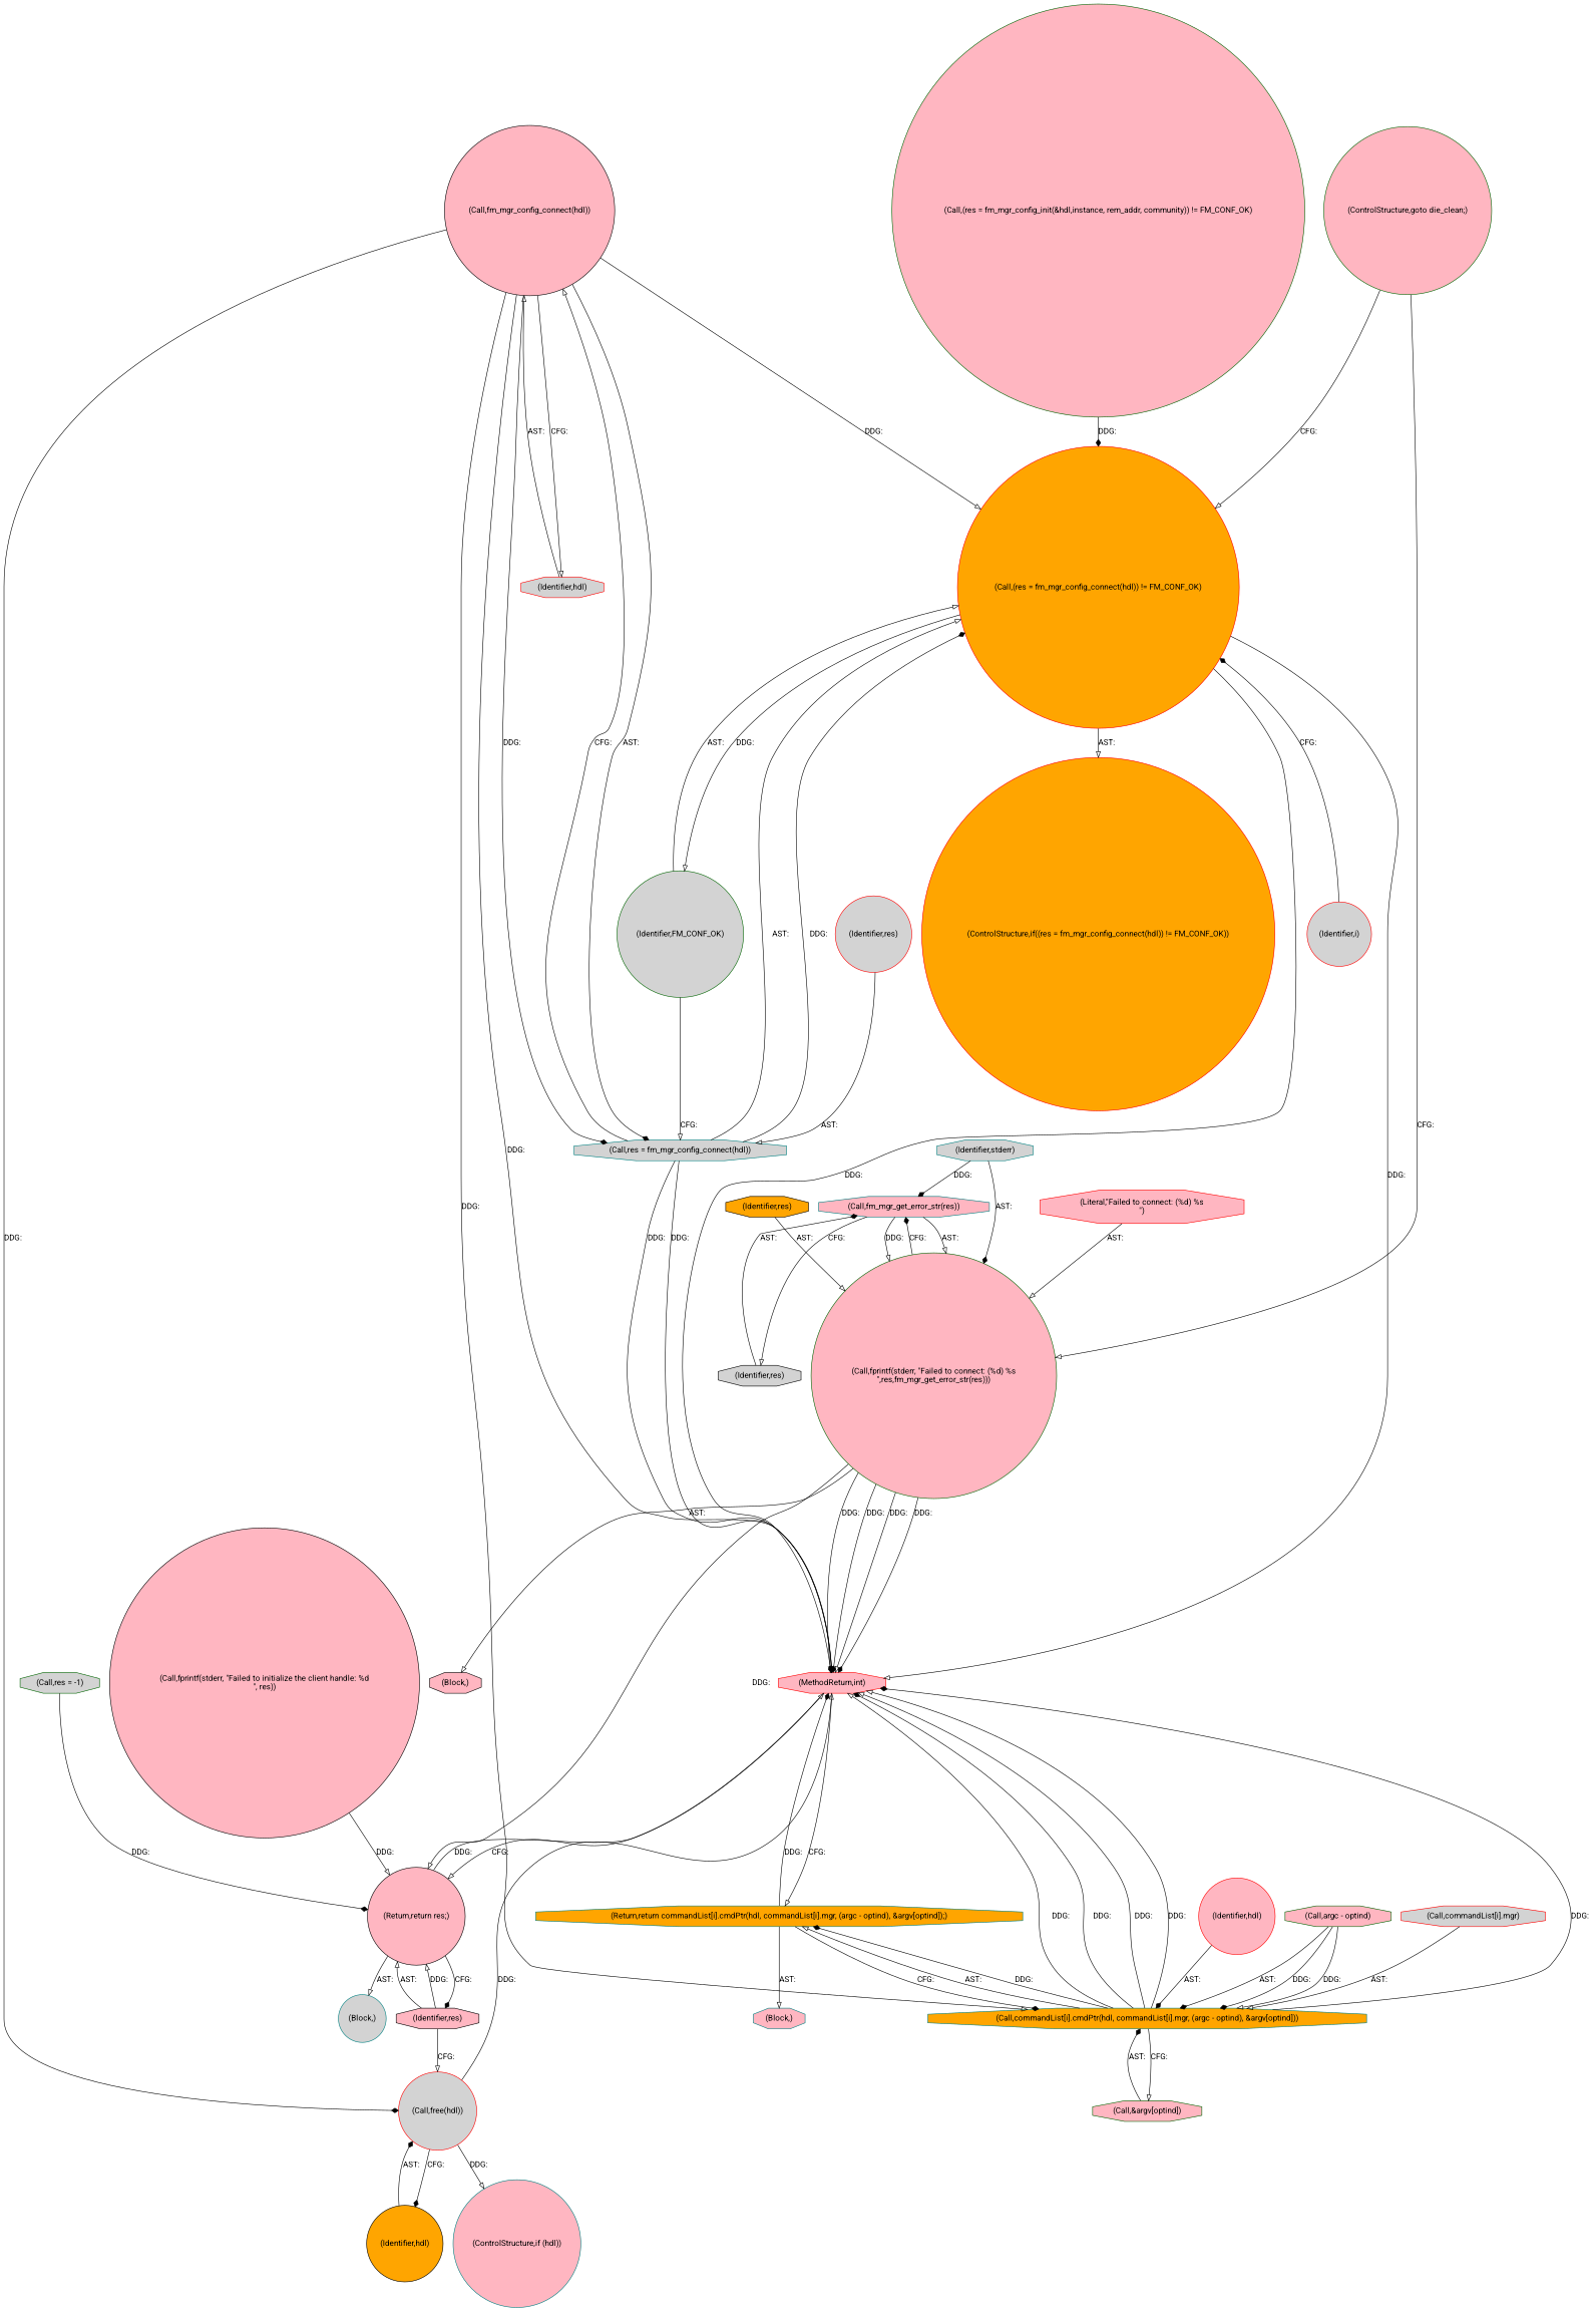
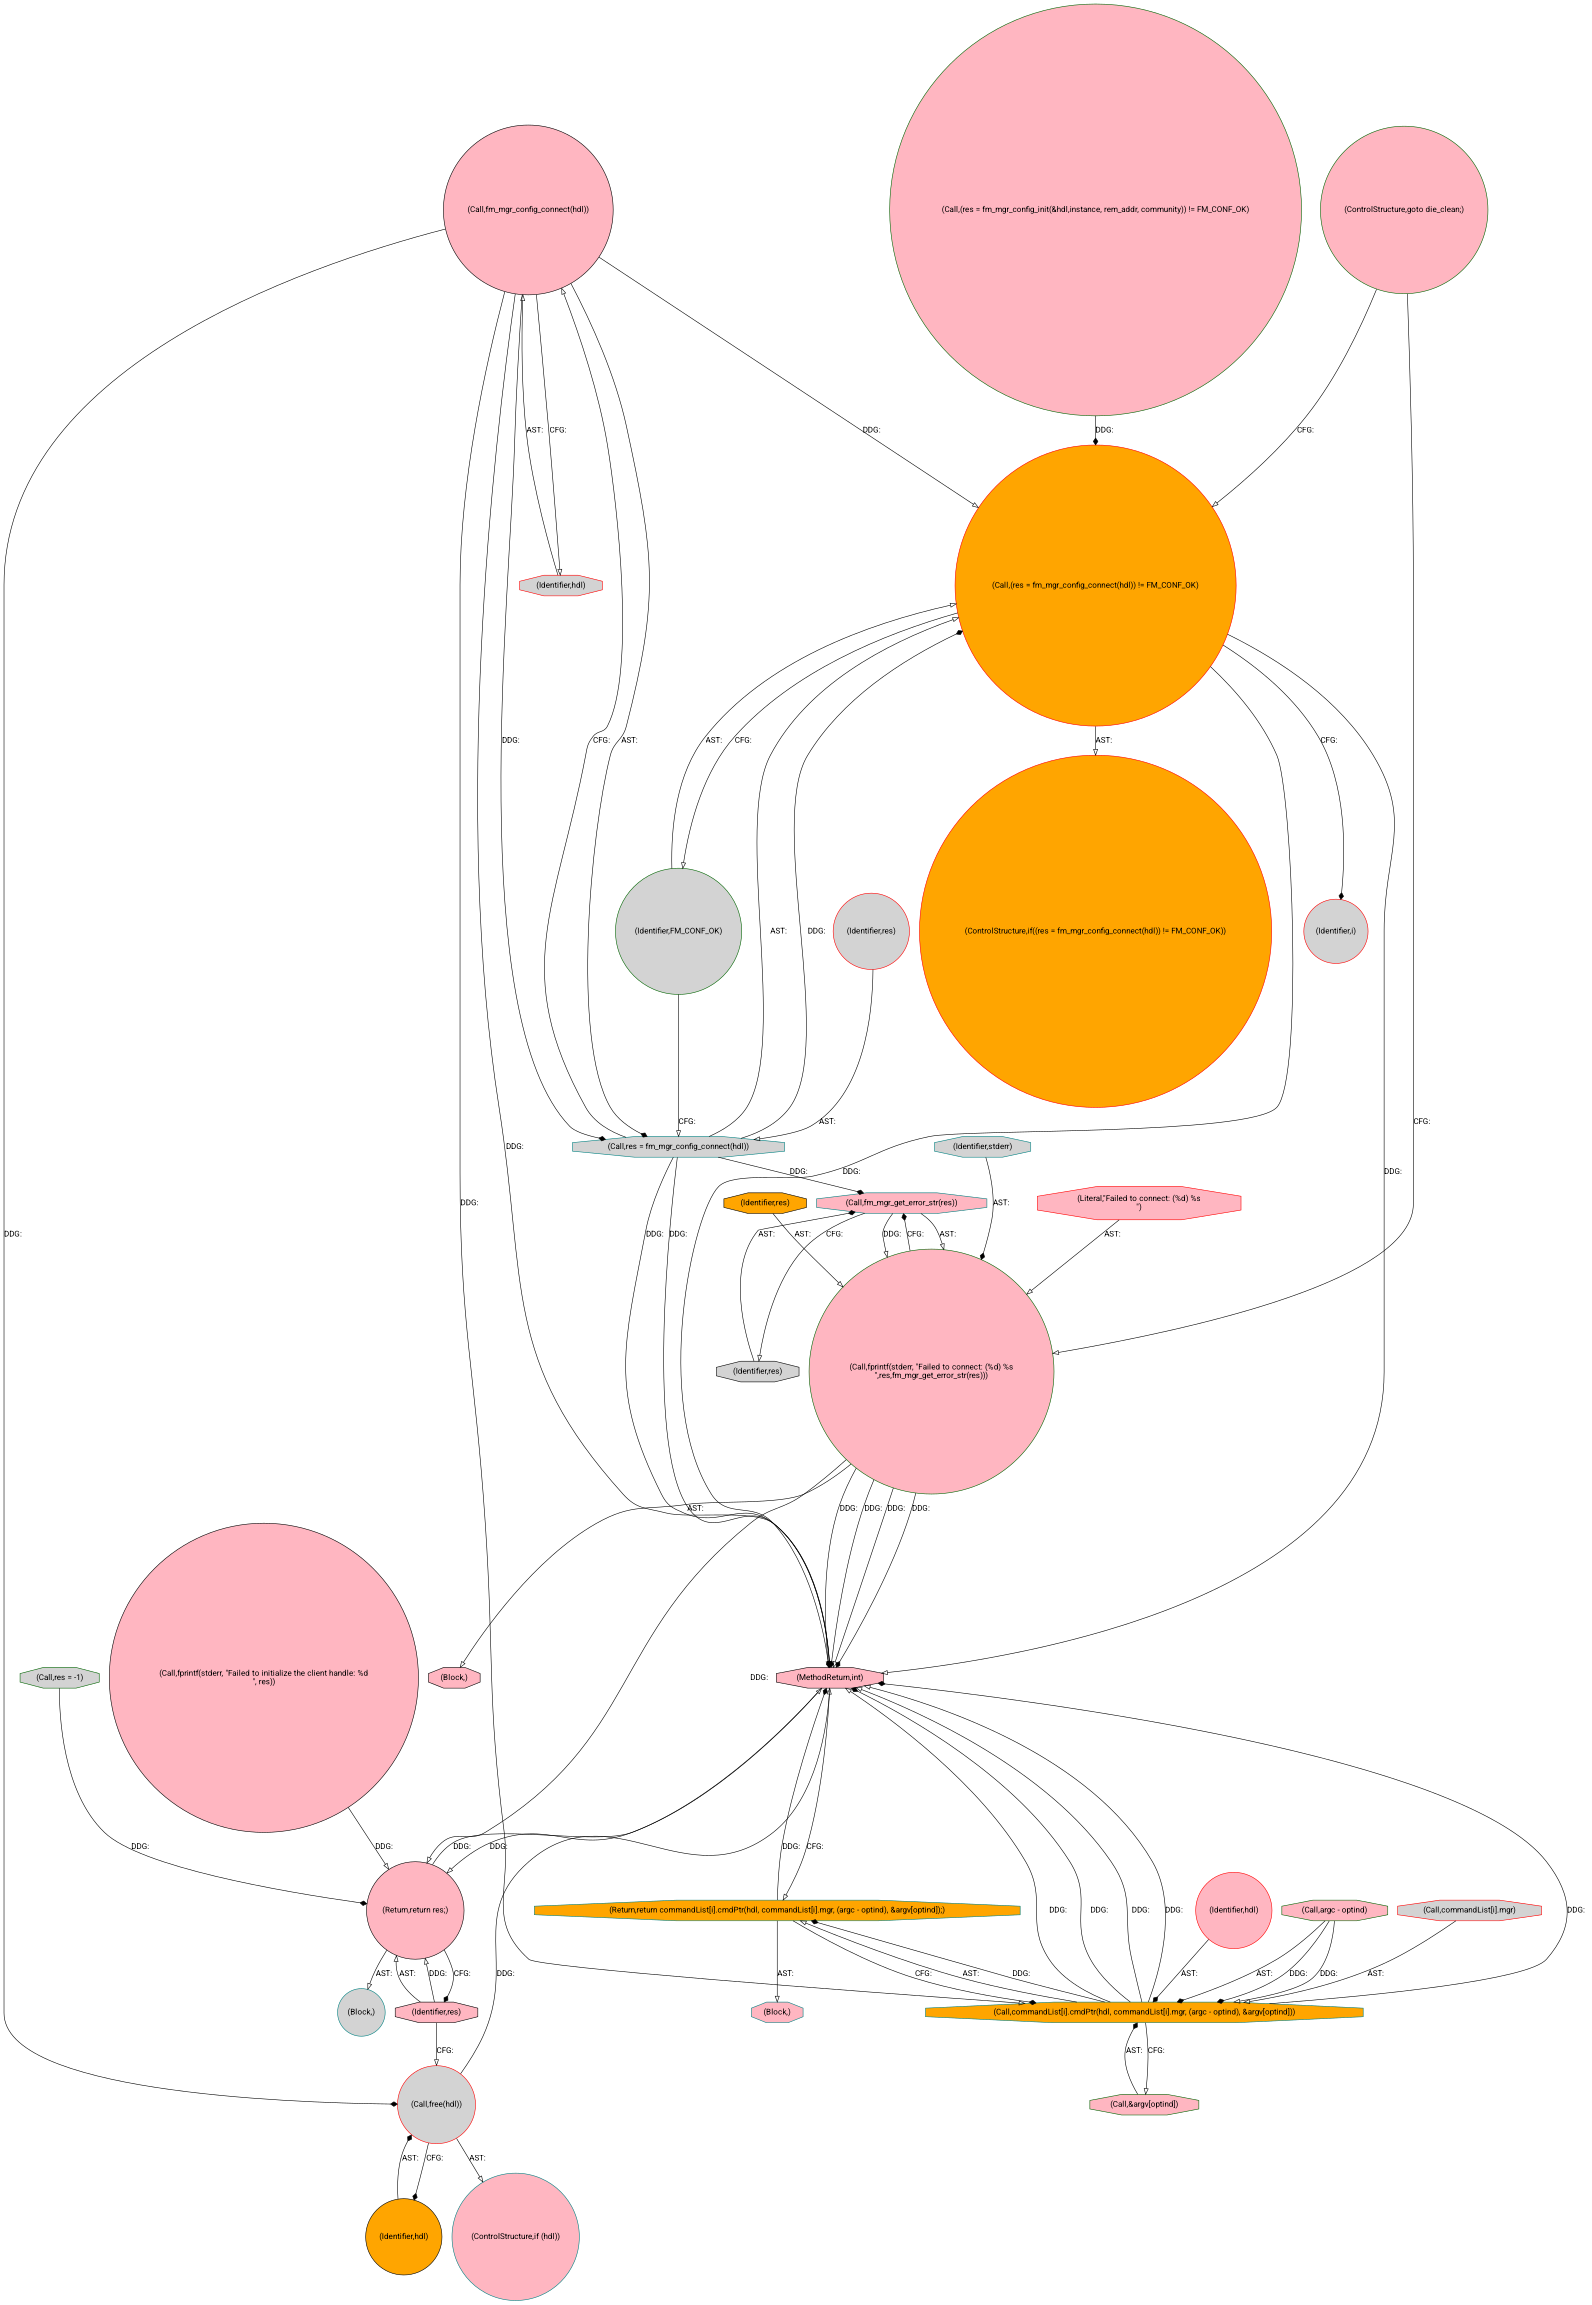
  digraph {
    fontname=Roboto
    node [color=red fillcolor=lightpink fontname=Roboto shape=octagon style=filled]
    edge [arrowhead=onormal fontname=Roboto]
    n1 [color=black label="(Call,fm_mgr_config_connect(hdl))" shape=circle]
    n2 [fillcolor=orange label="(Call,(res = fm_mgr_config_connect(hdl)) != FM_CONF_OK)" shape=circle]
    n3 [color=teal fillcolor=lightgrey label="(Call,res = fm_mgr_config_connect(hdl))"]
    n4 [color=teal fillcolor=orange label="(Call,commandList[i].cmdPtr(hdl, commandList[i].mgr, (argc - optind), &argv[optind]))"]
    n5 [fillcolor=lightgrey label="(Call,free(hdl))" shape=circle]
    n6 [fillcolor=lightgrey label="(Identifier,hdl)"]
-   n7 [label="(MethodReturn,int)"]
+   n7 [color=black label="(MethodReturn,int)"]
    n8 [color=darkgreen fillcolor=lightgrey label="(Identifier,FM_CONF_OK)" shape=circle]
    n9 [fillcolor=orange label="(ControlStructure,if((res = fm_mgr_config_connect(hdl)) != FM_CONF_OK))" shape=circle]
    n10 [color=teal label="(Call,fm_mgr_get_error_str(res))"]
    n11 [color=teal fillcolor=orange label="(Return,return commandList[i].cmdPtr(hdl, commandList[i].mgr, (argc - optind), &argv[optind]);)"]
    n12 [color=darkgreen label="(Call,&argv[optind])"]
    n13 [color=black fillcolor=orange label="(Identifier,hdl)" shape=circle]
    n14 [color=teal label="(ControlStructure,if (hdl))" shape=circle]
    n15 [color=black label="(Return,return res;)" shape=circle]
    n16 [color=darkgreen label="(Call,fprintf(stderr, \"Failed to connect: (%d) %s\n\",res,fm_mgr_get_error_str(res)))" shape=circle]
    n17 [color=black fillcolor=lightgrey label="(Identifier,res)"]
    n18 [color=black label="(Block,)"]
    n19 [color=black label="(Identifier,res)"]
    n20 [color=teal fillcolor=lightgrey label="(Block,)" shape=circle]
    n21 [color=teal label="(Block,)"]
    n22 [color=teal fillcolor=lightgrey label="(Identifier,stderr)"]
    n23 [color=darkgreen fillcolor=lightgrey label="(Call,res = -1)"]
    n24 [label="(Identifier,hdl)" shape=circle]
    n25 [color=black label="(Call,fprintf(stderr, \"Failed to initialize the client handle: %d\n\", res))" shape=circle]
    n26 [fillcolor=lightgrey label="(Identifier,i)" shape=circle]
    n27 [color=darkgreen label="(ControlStructure,goto die_clean;)" shape=circle]
    n28 [fillcolor=lightgrey label="(Identifier,res)" shape=circle]
    n29 [color=darkgreen label="(Call,argc - optind)"]
    n30 [color=black fillcolor=orange label="(Identifier,res)"]
    n31 [label="(Literal,\"Failed to connect: (%d) %s\n\")"]
    n32 [fillcolor=lightgrey label="(Call,commandList[i].mgr)"]
    n33 [color=darkgreen label="(Call,(res = fm_mgr_config_init(&hdl,instance, rem_addr, community)) != FM_CONF_OK)" shape=circle]
    n1 -> n2 [label="DDG: "]
    n1 -> n3 [arrowhead=diamond label="AST: "]
    n1 -> n3 [arrowhead=diamond label="DDG: "]
    n1 -> n4 [label="DDG: "]
    n1 -> n5 [arrowhead=diamond label="DDG: "]
    n1 -> n6 [label="CFG: "]
    n1 -> n7 [arrowhead=diamond label="DDG: "]
    n2 -> n7 [arrowhead=diamond label="DDG: "]
    n2 -> n7 [label="DDG: "]
-   n2 -> n8 [label="DDG: "]
+   n2 -> n8 [label="CFG: "]
    n2 -> n9 [label="AST: "]
    n3 -> n1 [label="CFG: "]
    n3 -> n2 [label="AST: "]
    n3 -> n2 [arrowhead=diamond label="DDG: "]
    n3 -> n7 [label="DDG: "]
    n3 -> n7 [label="DDG: "]
-   n22 -> n10 [arrowhead=diamond label="DDG: "]
+   n3 -> n10 [arrowhead=diamond label="DDG: "]
    n4 -> n7 [label="DDG: "]
    n4 -> n7 [arrowhead=diamond label="DDG: "]
    n4 -> n7 [label="DDG: "]
    n4 -> n7 [arrowhead=diamond label="DDG: "]
    n4 -> n7 [label="DDG: "]
    n4 -> n11 [label="AST: "]
    n4 -> n11 [arrowhead=diamond label="DDG: "]
    n4 -> n12 [label="CFG: "]
    n5 -> n7 [label="DDG: "]
    n5 -> n13 [arrowhead=diamond label="CFG: "]
-   n5 -> n14 [label="DDG: "]
+   n5 -> n14 [label="AST: "]
    n6 -> n1 [label="AST: "]
    n7 -> n11 [label="CFG: "]
-   n7 -> n15 [label="CFG: "]
+   n7 -> n15 [label="DDG: "]
    n8 -> n2 [label="AST: "]
    n8 -> n3 [label="CFG: "]
    n10 -> n16 [label="AST: "]
    n10 -> n16 [label="DDG: "]
    n10 -> n17 [label="CFG: "]
    n11 -> n4 [arrowhead=diamond label="CFG: "]
    n11 -> n7 [arrowhead=diamond label="DDG: "]
    n11 -> n21 [label="AST: "]
    n12 -> n4 [arrowhead=diamond label="AST: "]
    n13 -> n5 [arrowhead=diamond label="AST: "]
    n15 -> n7 [label="DDG: "]
    n15 -> n19 [arrowhead=diamond label="CFG: "]
    n15 -> n20 [label="AST: "]
    n16 -> n7 [arrowhead=diamond label="DDG: "]
    n16 -> n7 [label="DDG: "]
    n16 -> n7 [arrowhead=diamond label="DDG: "]
    n16 -> n7 [label="DDG: "]
    n16 -> n10 [arrowhead=diamond label="CFG: "]
    n16 -> n15 [label="DDG: "]
    n16 -> n18 [label="AST: "]
    n17 -> n10 [arrowhead=diamond label="AST: "]
    n19 -> n5 [label="CFG: "]
    n19 -> n15 [label="AST: "]
    n19 -> n15 [label="DDG: "]
    n22 -> n16 [arrowhead=diamond label="AST: "]
    n23 -> n15 [arrowhead=diamond label="DDG: "]
    n24 -> n4 [arrowhead=diamond label="AST: "]
    n25 -> n15 [label="DDG: "]
-   n26 -> n2 [arrowhead=diamond label="CFG: "]
+   n2 -> n26 [arrowhead=diamond label="CFG: "]
    n27 -> n2 [label="CFG: "]
    n27 -> n16 [label="CFG: "]
    n28 -> n3 [label="AST: "]
    n29 -> n4 [arrowhead=diamond label="AST: "]
    n29 -> n4 [arrowhead=diamond label="DDG: "]
    n29 -> n4 [label="DDG: "]
    n30 -> n16 [label="AST: "]
    n31 -> n16 [label="AST: "]
    n32 -> n4 [label="AST: "]
    n33 -> n2 [arrowhead=diamond label="DDG: "]
  }
